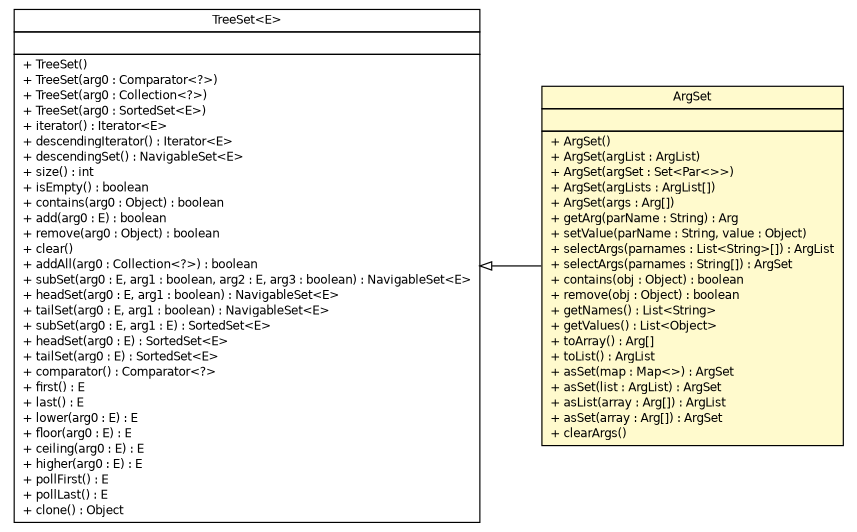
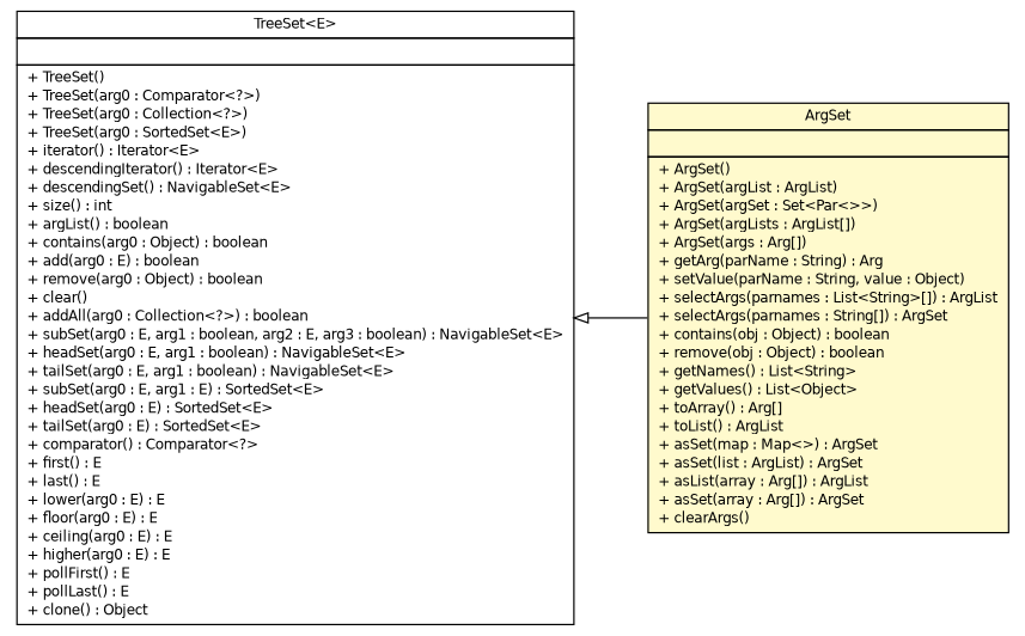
  digraph {
    nodesep=0.25
    ranksep=0.5
    rankdir=LR
    node [fontcolor=black fontname=Helvetica fontsize=10.0 shape=plaintext]
    n1 [label=<<table title="sorcer.service.ArgSet" border="0" cellborder="1" cellspacing="0" cellpadding="2" port="p" bgcolor="lemonChiffon" href="./ArgSet.html"> 		<tr><td><table border="0" cellspacing="0" cellpadding="1"> <tr><td align="center" balign="center"> ArgSet </td></tr> 		</table></td></tr> 		<tr><td><table border="0" cellspacing="0" cellpadding="1"> <tr><td align="left" balign="left">  </td></tr> 		</table></td></tr> 		<tr><td><table border="0" cellspacing="0" cellpadding="1"> <tr><td align="left" balign="left"> + ArgSet() </td></tr> <tr><td align="left" balign="left"> + ArgSet(argList : ArgList) </td></tr> <tr><td align="left" balign="left"> + ArgSet(argSet : Set&lt;Par&lt;&gt;&gt;) </td></tr> <tr><td align="left" balign="left"> + ArgSet(argLists : ArgList[]) </td></tr> <tr><td align="left" balign="left"> + ArgSet(args : Arg[]) </td></tr> <tr><td align="left" balign="left"> + getArg(parName : String) : Arg </td></tr> <tr><td align="left" balign="left"> + setValue(parName : String, value : Object) </td></tr> <tr><td align="left" balign="left"> + selectArgs(parnames : List&lt;String&gt;[]) : ArgList </td></tr> <tr><td align="left" balign="left"> + selectArgs(parnames : String[]) : ArgSet </td></tr> <tr><td align="left" balign="left"> + contains(obj : Object) : boolean </td></tr> <tr><td align="left" balign="left"> + remove(obj : Object) : boolean </td></tr> <tr><td align="left" balign="left"> + getNames() : List&lt;String&gt; </td></tr> <tr><td align="left" balign="left"> + getValues() : List&lt;Object&gt; </td></tr> <tr><td align="left" balign="left"> + toArray() : Arg[] </td></tr> <tr><td align="left" balign="left"> + toList() : ArgList </td></tr> <tr><td align="left" balign="left"> + asSet(map : Map&lt;&gt;) : ArgSet </td></tr> <tr><td align="left" balign="left"> + asSet(list : ArgList) : ArgSet </td></tr> <tr><td align="left" balign="left"> + asList(array : Arg[]) : ArgList </td></tr> <tr><td align="left" balign="left"> + asSet(array : Arg[]) : ArgSet </td></tr> <tr><td align="left" balign="left"> + clearArgs() </td></tr> 		</table></td></tr> 		</table>>]
-   n2 [label=<<table title="java.util.TreeSet" border="0" cellborder="1" cellspacing="0" cellpadding="2" port="p" href="http://docs.oracle.com/javase/7/docs/api/java/util/TreeSet.html"> 		<tr><td><table border="0" cellspacing="0" cellpadding="1"> <tr><td align="center" balign="center"> TreeSet&lt;E&gt; </td></tr> 		</table></td></tr> 		<tr><td><table border="0" cellspacing="0" cellpadding="1"> <tr><td align="left" balign="left">  </td></tr> 		</table></td></tr> 		<tr><td><table border="0" cellspacing="0" cellpadding="1"> <tr><td align="left" balign="left"> + TreeSet() </td></tr> <tr><td align="left" balign="left"> + TreeSet(arg0 : Comparator&lt;?&gt;) </td></tr> <tr><td align="left" balign="left"> + TreeSet(arg0 : Collection&lt;?&gt;) </td></tr> <tr><td align="left" balign="left"> + TreeSet(arg0 : SortedSet&lt;E&gt;) </td></tr> <tr><td align="left" balign="left"> + iterator() : Iterator&lt;E&gt; </td></tr> <tr><td align="left" balign="left"> + descendingIterator() : Iterator&lt;E&gt; </td></tr> <tr><td align="left" balign="left"> + descendingSet() : NavigableSet&lt;E&gt; </td></tr> <tr><td align="left" balign="left"> + size() : int </td></tr> <tr><td align="left" balign="left"> + isEmpty() : boolean </td></tr> <tr><td align="left" balign="left"> + contains(arg0 : Object) : boolean </td></tr> <tr><td align="left" balign="left"> + add(arg0 : E) : boolean </td></tr> <tr><td align="left" balign="left"> + remove(arg0 : Object) : boolean </td></tr> <tr><td align="left" balign="left"> + clear() </td></tr> <tr><td align="left" balign="left"> + addAll(arg0 : Collection&lt;?&gt;) : boolean </td></tr> <tr><td align="left" balign="left"> + subSet(arg0 : E, arg1 : boolean, arg2 : E, arg3 : boolean) : NavigableSet&lt;E&gt; </td></tr> <tr><td align="left" balign="left"> + headSet(arg0 : E, arg1 : boolean) : NavigableSet&lt;E&gt; </td></tr> <tr><td align="left" balign="left"> + tailSet(arg0 : E, arg1 : boolean) : NavigableSet&lt;E&gt; </td></tr> <tr><td align="left" balign="left"> + subSet(arg0 : E, arg1 : E) : SortedSet&lt;E&gt; </td></tr> <tr><td align="left" balign="left"> + headSet(arg0 : E) : SortedSet&lt;E&gt; </td></tr> <tr><td align="left" balign="left"> + tailSet(arg0 : E) : SortedSet&lt;E&gt; </td></tr> <tr><td align="left" balign="left"> + comparator() : Comparator&lt;?&gt; </td></tr> <tr><td align="left" balign="left"> + first() : E </td></tr> <tr><td align="left" balign="left"> + last() : E </td></tr> <tr><td align="left" balign="left"> + lower(arg0 : E) : E </td></tr> <tr><td align="left" balign="left"> + floor(arg0 : E) : E </td></tr> <tr><td align="left" balign="left"> + ceiling(arg0 : E) : E </td></tr> <tr><td align="left" balign="left"> + higher(arg0 : E) : E </td></tr> <tr><td align="left" balign="left"> + pollFirst() : E </td></tr> <tr><td align="left" balign="left"> + pollLast() : E </td></tr> <tr><td align="left" balign="left"> + clone() : Object </td></tr> 		</table></td></tr> 		</table>>]
+   n2 [label=<<table title="java.util.TreeSet" border="0" cellborder="1" cellspacing="0" cellpadding="2" port="p" href="http://docs.oracle.com/javase/7/docs/api/java/util/TreeSet.html"> 		<tr><td><table border="0" cellspacing="0" cellpadding="1"> <tr><td align="center" balign="center"> TreeSet&lt;E&gt; </td></tr> 		</table></td></tr> 		<tr><td><table border="0" cellspacing="0" cellpadding="1"> <tr><td align="left" balign="left">  </td></tr> 		</table></td></tr> 		<tr><td><table border="0" cellspacing="0" cellpadding="1"> <tr><td align="left" balign="left"> + TreeSet() </td></tr> <tr><td align="left" balign="left"> + TreeSet(arg0 : Comparator&lt;?&gt;) </td></tr> <tr><td align="left" balign="left"> + TreeSet(arg0 : Collection&lt;?&gt;) </td></tr> <tr><td align="left" balign="left"> + TreeSet(arg0 : SortedSet&lt;E&gt;) </td></tr> <tr><td align="left" balign="left"> + iterator() : Iterator&lt;E&gt; </td></tr> <tr><td align="left" balign="left"> + descendingIterator() : Iterator&lt;E&gt; </td></tr> <tr><td align="left" balign="left"> + descendingSet() : NavigableSet&lt;E&gt; </td></tr> <tr><td align="left" balign="left"> + size() : int </td></tr> <tr><td align="left" balign="left"> + argList() : boolean </td></tr> <tr><td align="left" balign="left"> + contains(arg0 : Object) : boolean </td></tr> <tr><td align="left" balign="left"> + add(arg0 : E) : boolean </td></tr> <tr><td align="left" balign="left"> + remove(arg0 : Object) : boolean </td></tr> <tr><td align="left" balign="left"> + clear() </td></tr> <tr><td align="left" balign="left"> + addAll(arg0 : Collection&lt;?&gt;) : boolean </td></tr> <tr><td align="left" balign="left"> + subSet(arg0 : E, arg1 : boolean, arg2 : E, arg3 : boolean) : NavigableSet&lt;E&gt; </td></tr> <tr><td align="left" balign="left"> + headSet(arg0 : E, arg1 : boolean) : NavigableSet&lt;E&gt; </td></tr> <tr><td align="left" balign="left"> + tailSet(arg0 : E, arg1 : boolean) : NavigableSet&lt;E&gt; </td></tr> <tr><td align="left" balign="left"> + subSet(arg0 : E, arg1 : E) : SortedSet&lt;E&gt; </td></tr> <tr><td align="left" balign="left"> + headSet(arg0 : E) : SortedSet&lt;E&gt; </td></tr> <tr><td align="left" balign="left"> + tailSet(arg0 : E) : SortedSet&lt;E&gt; </td></tr> <tr><td align="left" balign="left"> + comparator() : Comparator&lt;?&gt; </td></tr> <tr><td align="left" balign="left"> + first() : E </td></tr> <tr><td align="left" balign="left"> + last() : E </td></tr> <tr><td align="left" balign="left"> + lower(arg0 : E) : E </td></tr> <tr><td align="left" balign="left"> + floor(arg0 : E) : E </td></tr> <tr><td align="left" balign="left"> + ceiling(arg0 : E) : E </td></tr> <tr><td align="left" balign="left"> + higher(arg0 : E) : E </td></tr> <tr><td align="left" balign="left"> + pollFirst() : E </td></tr> <tr><td align="left" balign="left"> + pollLast() : E </td></tr> <tr><td align="left" balign="left"> + clone() : Object </td></tr> 		</table></td></tr> 		</table>>]
    n2 -> n1 [arrowtail=empty dir=back fontname=Helvetica fontsize=10 headport=p labelfontname=Helvetica labelfontsize=10 tailport=p]
  }
